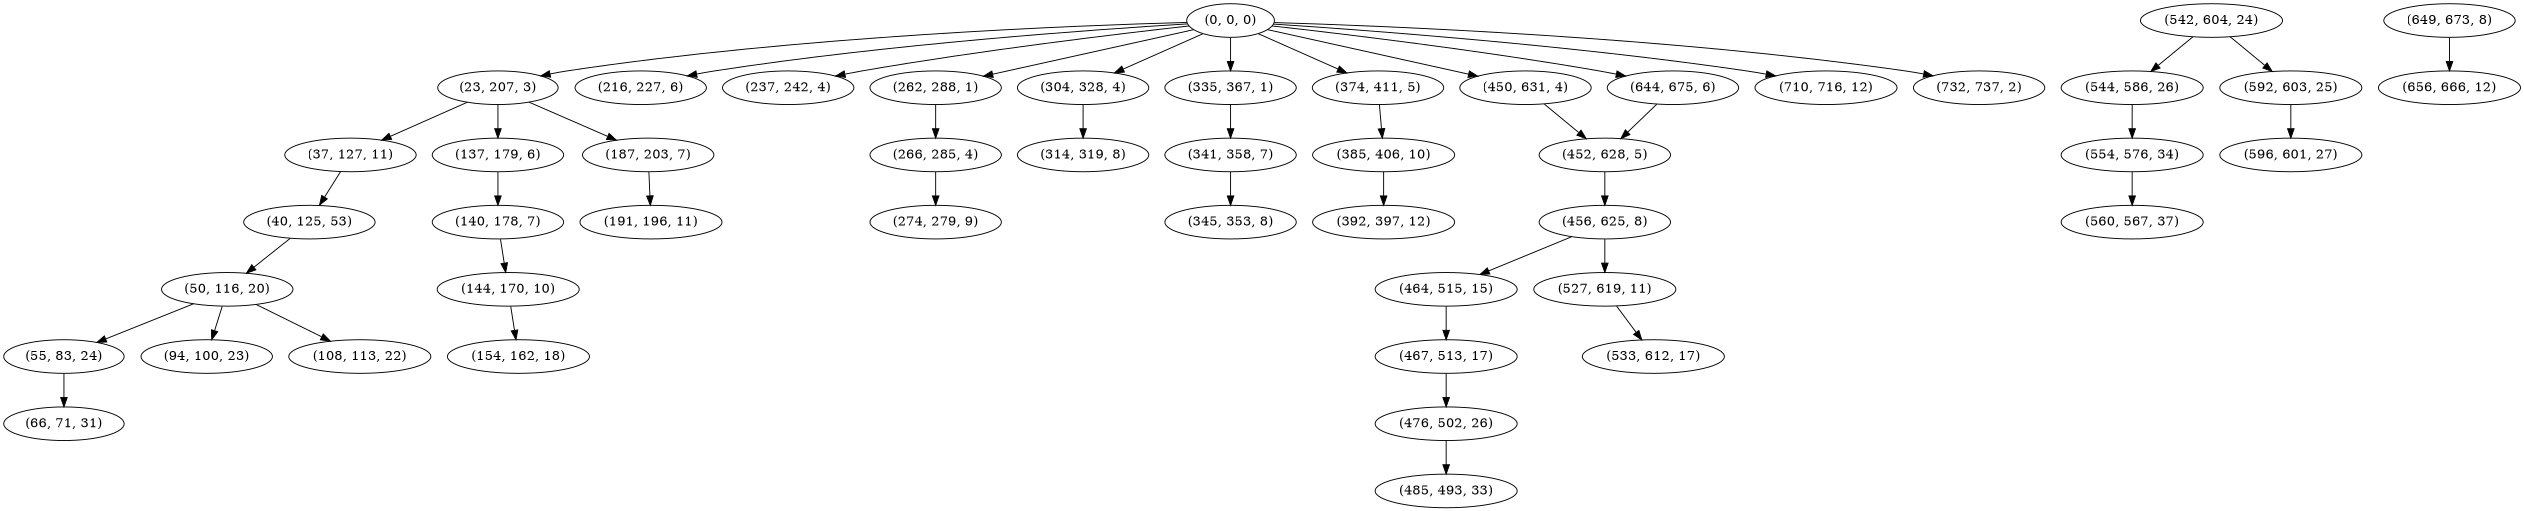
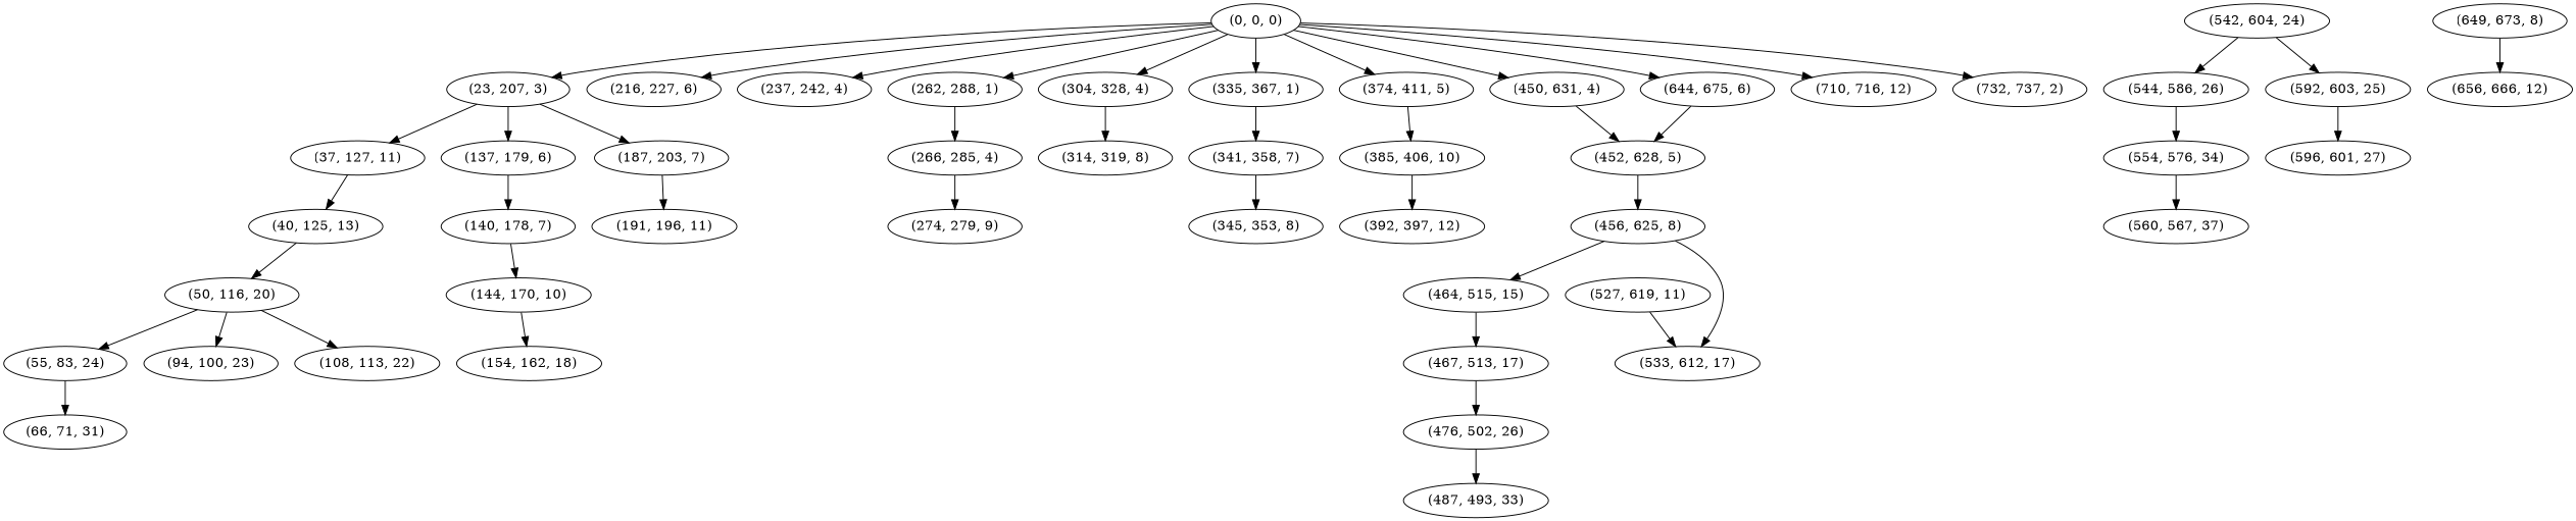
  digraph {
    "(0, 0, 0)"
    "(23, 207, 3)"
    "(216, 227, 6)"
    "(237, 242, 4)"
    "(262, 288, 1)"
    "(304, 328, 4)"
    "(335, 367, 1)"
    "(374, 411, 5)"
    "(450, 631, 4)"
    "(644, 675, 6)"
    "(710, 716, 12)"
    "(732, 737, 2)"
    "(37, 127, 11)"
    "(137, 179, 6)"
    "(187, 203, 7)"
    "(266, 285, 4)"
    "(314, 319, 8)"
    "(341, 358, 7)"
    "(385, 406, 10)"
    "(452, 628, 5)"
-   "(40, 125, 13)" [label="(40, 125, 53)"]
+   "(40, 125, 13)"
    "(140, 178, 7)"
    "(191, 196, 11)"
    "(50, 116, 20)"
    "(55, 83, 24)"
    "(94, 100, 23)"
    "(108, 113, 22)"
    "(66, 71, 31)"
    "(144, 170, 10)"
    "(154, 162, 18)"
    "(274, 279, 9)"
    "(345, 353, 8)"
    "(392, 397, 12)"
    "(456, 625, 8)"
    "(464, 515, 15)"
    "(527, 619, 11)"
    "(467, 513, 17)"
    "(533, 612, 17)"
    "(476, 502, 26)"
-   "(487, 493, 33)" [label="(485, 493, 33)"]
+   "(487, 493, 33)"
    "(542, 604, 24)"
    "(544, 586, 26)"
    "(592, 603, 25)"
    "(554, 576, 34)"
    "(596, 601, 27)"
    "(560, 567, 37)"
    "(649, 673, 8)"
    "(656, 666, 12)"
    "(0, 0, 0)" -> "(23, 207, 3)"
    "(0, 0, 0)" -> "(216, 227, 6)"
    "(0, 0, 0)" -> "(237, 242, 4)"
    "(0, 0, 0)" -> "(262, 288, 1)"
    "(0, 0, 0)" -> "(304, 328, 4)"
    "(0, 0, 0)" -> "(335, 367, 1)"
    "(0, 0, 0)" -> "(374, 411, 5)"
    "(0, 0, 0)" -> "(450, 631, 4)"
    "(0, 0, 0)" -> "(644, 675, 6)"
    "(0, 0, 0)" -> "(710, 716, 12)"
    "(0, 0, 0)" -> "(732, 737, 2)"
    "(23, 207, 3)" -> "(37, 127, 11)"
    "(23, 207, 3)" -> "(137, 179, 6)"
    "(23, 207, 3)" -> "(187, 203, 7)"
    "(262, 288, 1)" -> "(266, 285, 4)"
    "(304, 328, 4)" -> "(314, 319, 8)"
    "(335, 367, 1)" -> "(341, 358, 7)"
    "(374, 411, 5)" -> "(385, 406, 10)"
    "(450, 631, 4)" -> "(452, 628, 5)"
    "(644, 675, 6)" -> "(452, 628, 5)"
    "(37, 127, 11)" -> "(40, 125, 13)"
    "(137, 179, 6)" -> "(140, 178, 7)"
    "(187, 203, 7)" -> "(191, 196, 11)"
    "(266, 285, 4)" -> "(274, 279, 9)"
    "(341, 358, 7)" -> "(345, 353, 8)"
    "(385, 406, 10)" -> "(392, 397, 12)"
    "(452, 628, 5)" -> "(456, 625, 8)"
    "(40, 125, 13)" -> "(50, 116, 20)"
    "(140, 178, 7)" -> "(144, 170, 10)"
    "(50, 116, 20)" -> "(55, 83, 24)"
    "(50, 116, 20)" -> "(94, 100, 23)"
    "(50, 116, 20)" -> "(108, 113, 22)"
    "(55, 83, 24)" -> "(66, 71, 31)"
    "(144, 170, 10)" -> "(154, 162, 18)"
    "(456, 625, 8)" -> "(464, 515, 15)"
-   "(456, 625, 8)" -> "(527, 619, 11)"
+   "(456, 625, 8)" -> "(533, 612, 17)"
    "(464, 515, 15)" -> "(467, 513, 17)"
    "(527, 619, 11)" -> "(533, 612, 17)"
    "(467, 513, 17)" -> "(476, 502, 26)"
    "(476, 502, 26)" -> "(487, 493, 33)"
    "(542, 604, 24)" -> "(544, 586, 26)"
    "(542, 604, 24)" -> "(592, 603, 25)"
    "(544, 586, 26)" -> "(554, 576, 34)"
    "(592, 603, 25)" -> "(596, 601, 27)"
    "(554, 576, 34)" -> "(560, 567, 37)"
    "(649, 673, 8)" -> "(656, 666, 12)"
  }
